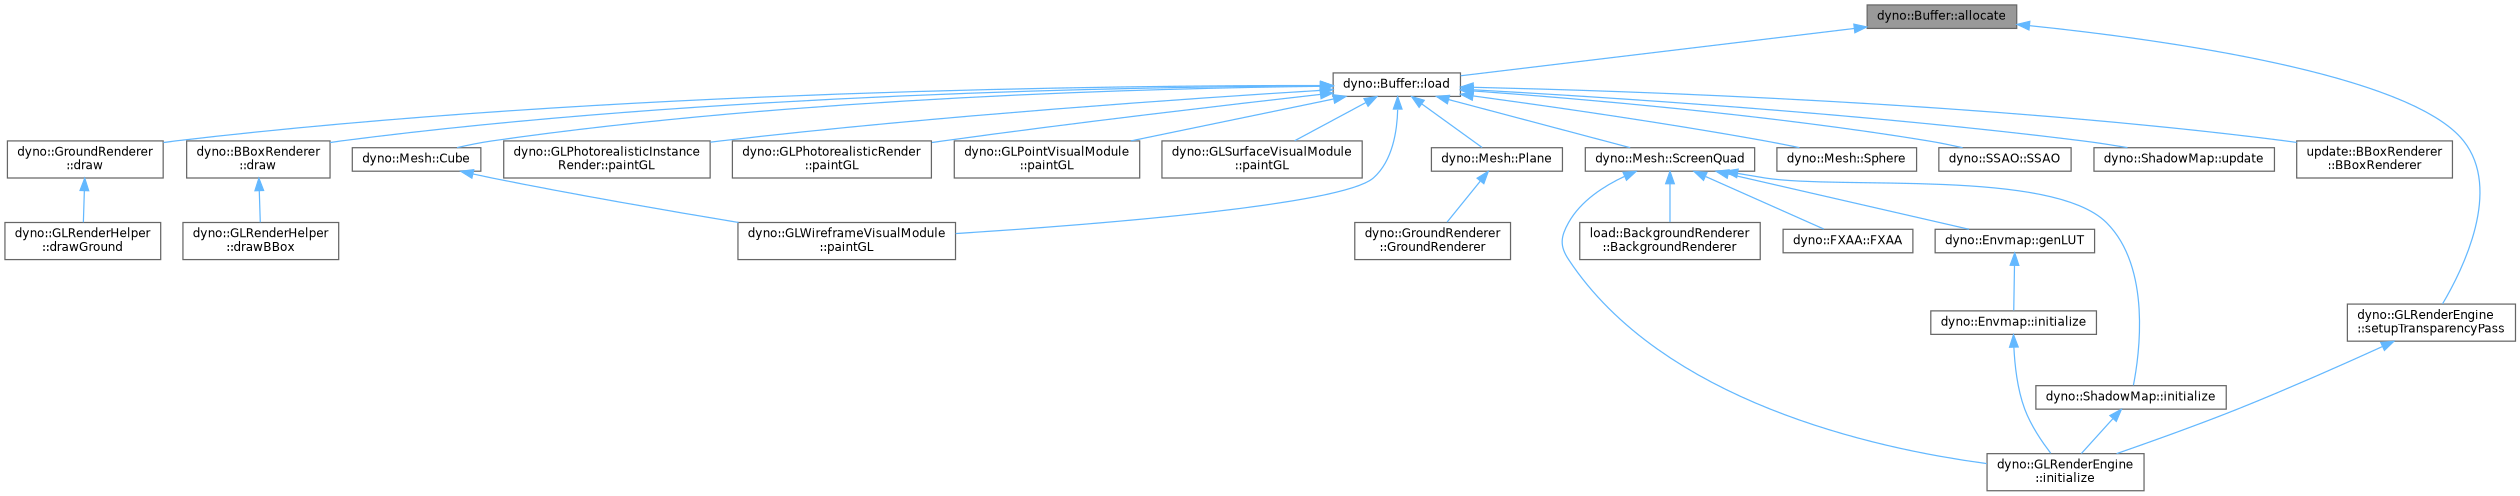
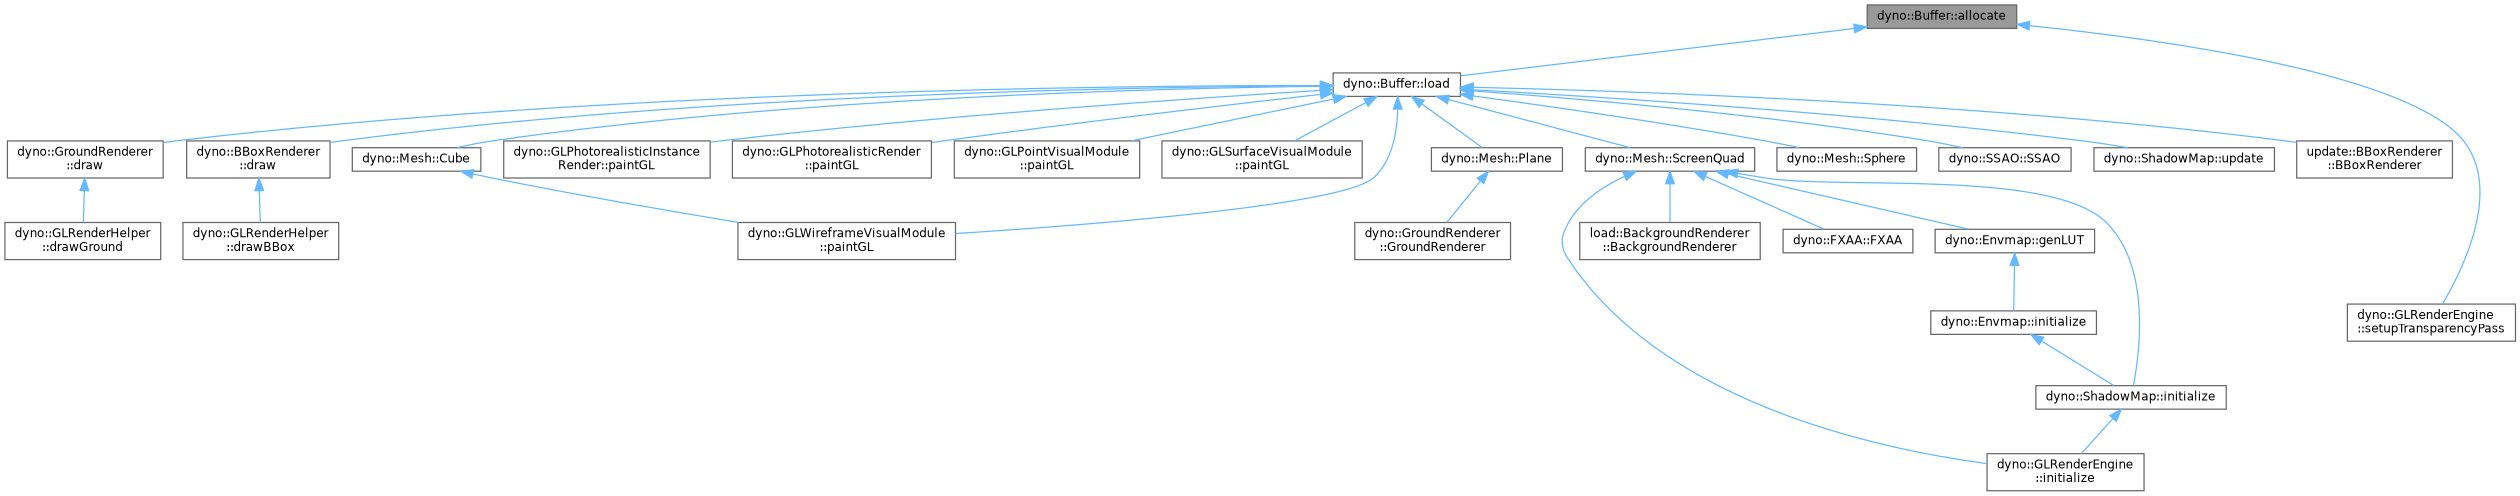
  digraph {
    rankdir=TB
    node [color=grey40 fillcolor=white fontname=Helvetica fontsize=10 shape=box style=filled]
    edge [color=steelblue1 dir=back fontname=Helvetica fontsize=10 labelfontname=Helvetica labelfontsize=10 style=solid]
    n1 [color=gray40 fillcolor=grey60 fontcolor=black height=0.2 label="dyno::Buffer::allocate" width=0.4]
    n2 [height=0.2 label="dyno::Buffer::load" width=0.4]
    n3 [height=0.2 label="dyno::GLRenderEngine\l::setupTransparencyPass" width=0.4]
    n4 [height=0.2 label="update::BBoxRenderer\l::BBoxRenderer" width=0.4]
    n5 [height=0.2 label="dyno::Mesh::Cube" width=0.4]
    n6 [height=0.2 label="dyno::GroundRenderer\l::draw" width=0.4]
    n7 [height=0.2 label="dyno::BBoxRenderer\l::draw" width=0.4]
    n8 [height=0.2 label="dyno::GLPhotorealisticInstance\lRender::paintGL" width=0.4]
    n9 [height=0.2 label="dyno::GLPhotorealisticRender\l::paintGL" width=0.4]
    n10 [height=0.2 label="dyno::GLPointVisualModule\l::paintGL" width=0.4]
    n11 [height=0.2 label="dyno::GLSurfaceVisualModule\l::paintGL" width=0.4]
    n12 [height=0.2 label="dyno::GLWireframeVisualModule\l::paintGL" width=0.4]
    n13 [height=0.2 label="dyno::Mesh::Plane" width=0.4]
    n14 [height=0.2 label="dyno::Mesh::ScreenQuad" width=0.4]
    n15 [height=0.2 label="dyno::Mesh::Sphere" width=0.4]
    n16 [height=0.2 label="dyno::SSAO::SSAO" width=0.4]
    n17 [height=0.2 label="dyno::ShadowMap::update" width=0.4]
    n18 [height=0.2 label="dyno::GLRenderEngine\l::initialize" width=0.4]
    n19 [height=0.2 label="dyno::GLRenderHelper\l::drawGround" width=0.4]
    n20 [height=0.2 label="dyno::GLRenderHelper\l::drawBBox" width=0.4]
    n21 [height=0.2 label="dyno::GroundRenderer\l::GroundRenderer" width=0.4]
    n22 [height=0.2 label="load::BackgroundRenderer\l::BackgroundRenderer" width=0.4]
    n23 [height=0.2 label="dyno::FXAA::FXAA" width=0.4]
    n24 [height=0.2 label="dyno::Envmap::genLUT" width=0.4]
    n25 [height=0.2 label="dyno::ShadowMap::initialize" width=0.4]
    n26 [height=0.2 label="dyno::Envmap::initialize" width=0.4]
    n1 -> n2
    n1 -> n3
    n2 -> n4
    n2 -> n5
    n2 -> n6
    n2 -> n7
    n2 -> n8
    n2 -> n9
    n2 -> n10
    n2 -> n11
    n2 -> n12
    n2 -> n13
    n2 -> n14
    n2 -> n15
    n2 -> n16
    n2 -> n17
-   n3 -> n18
    n5 -> n12
    n6 -> n19
    n7 -> n20
    n13 -> n21
    n14 -> n18
    n14 -> n22
    n14 -> n23
    n14 -> n24
    n14 -> n25
    n24 -> n26
    n25 -> n18
-   n26 -> n18
+   n26 -> n25
  }
